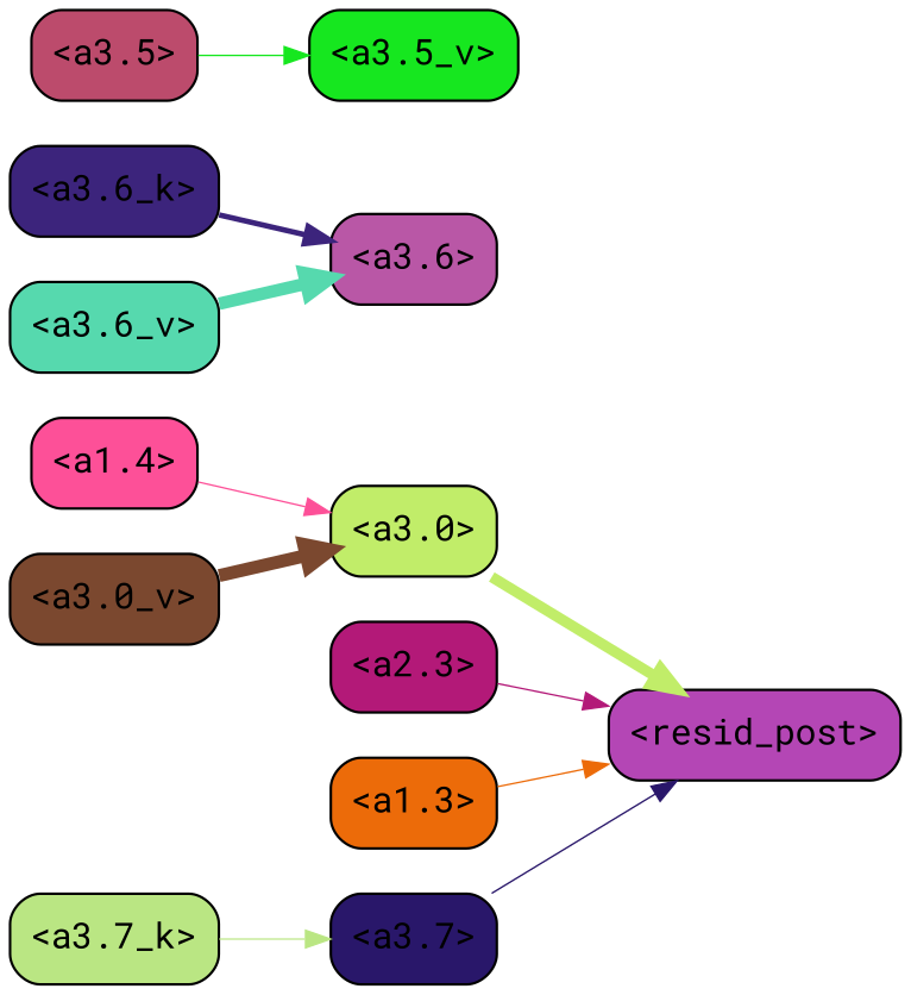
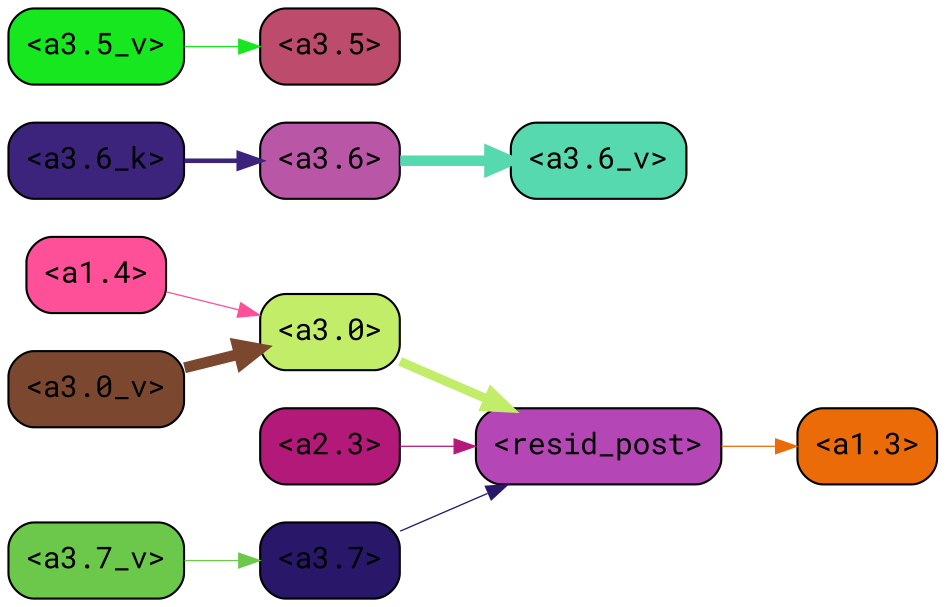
  strict digraph {
    fontname="Roboto Mono"
    rankdir=LR
    splines=true
    node [color=black fontname="Roboto Mono" shape=box style="filled, rounded"]
    edge [fontname="Roboto Mono" penwidth=0.6]
    "<a3.7>" [fillcolor="#29176a"]
    "<resid_post>" [fillcolor="#b446b5"]
    "<a3.6>" [fillcolor="#b957a6"]
    "<a3.5>" [fillcolor="#bc4b6c"]
    "<a3.0>" [fillcolor="#c1ed69"]
    "<a2.3>" [fillcolor="#b31978"]
    "<a1.4>" [fillcolor="#fd5098"]
    "<a1.3>" [fillcolor="#ec6b09"]
-   "<a3.7_k>" [fillcolor="#bae683"]
    "<a3.6_k>" [fillcolor="#3c247c"]
+   "<a3.7_v>" [fillcolor="#6bc84a"]
    "<a3.6_v>" [fillcolor="#56d9ae"]
    "<a3.5_v>" [fillcolor="#16e71f"]
    "<a3.0_v>" [fillcolor="#7b482f"]
    "<a3.7>" -> "<resid_post>" [color="#29176a" penwidth=0.6239100098609924]
    "<a3.0>" -> "<resid_post>" [color="#c1ed69" penwidth=4.283544182777405]
    "<a2.3>" -> "<resid_post>" [color="#b31978"]
    "<a1.4>" -> "<a3.0>" [color="#fd5098"]
-   "<a1.3>" -> "<resid_post>" [color="#ec6b09"]
-   "<a3.7_k>" -> "<a3.7>" [color="#bae683"]
+   "<resid_post>" -> "<a1.3>" [color="#ec6b09"]
    "<a3.6_k>" -> "<a3.6>" [color="#3c247c" penwidth=2.1760786175727844]
-   "<a3.6_v>" -> "<a3.6>" [color="#56d9ae" penwidth=4.981305837631226]
-   "<a3.5>" -> "<a3.5_v>" [color="#16e71f"]
+   "<a3.7_v>" -> "<a3.7>" [color="#6bc84a"]
+   "<a3.6>" -> "<a3.6_v>" [color="#56d9ae" penwidth=4.981305837631226]
+   "<a3.5_v>" -> "<a3.5>" [color="#16e71f"]
    "<a3.0_v>" -> "<a3.0>" [color="#7b482f" penwidth=5.168330669403076]
  }
